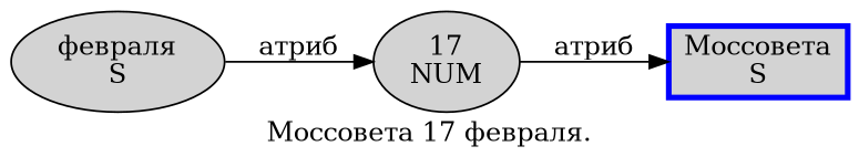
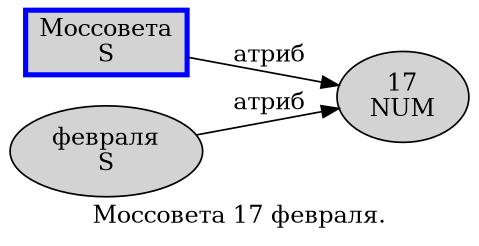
  digraph {
    label="Моссовета 17 февраля."
    rankdir=LR
    node [fillcolor=lightgray penwidth=1 shape=ellipse style=filled]
    n1 [color=blue label="Моссовета\nS" penwidth=3 shape=box]
    n2 [label="17\nNUM"]
    n3 [label="февраля\nS"]
-   n2 -> n1 [label="атриб"]
+   n1 -> n2 [label="атриб"]
    n3 -> n2 [label="атриб"]
  }
